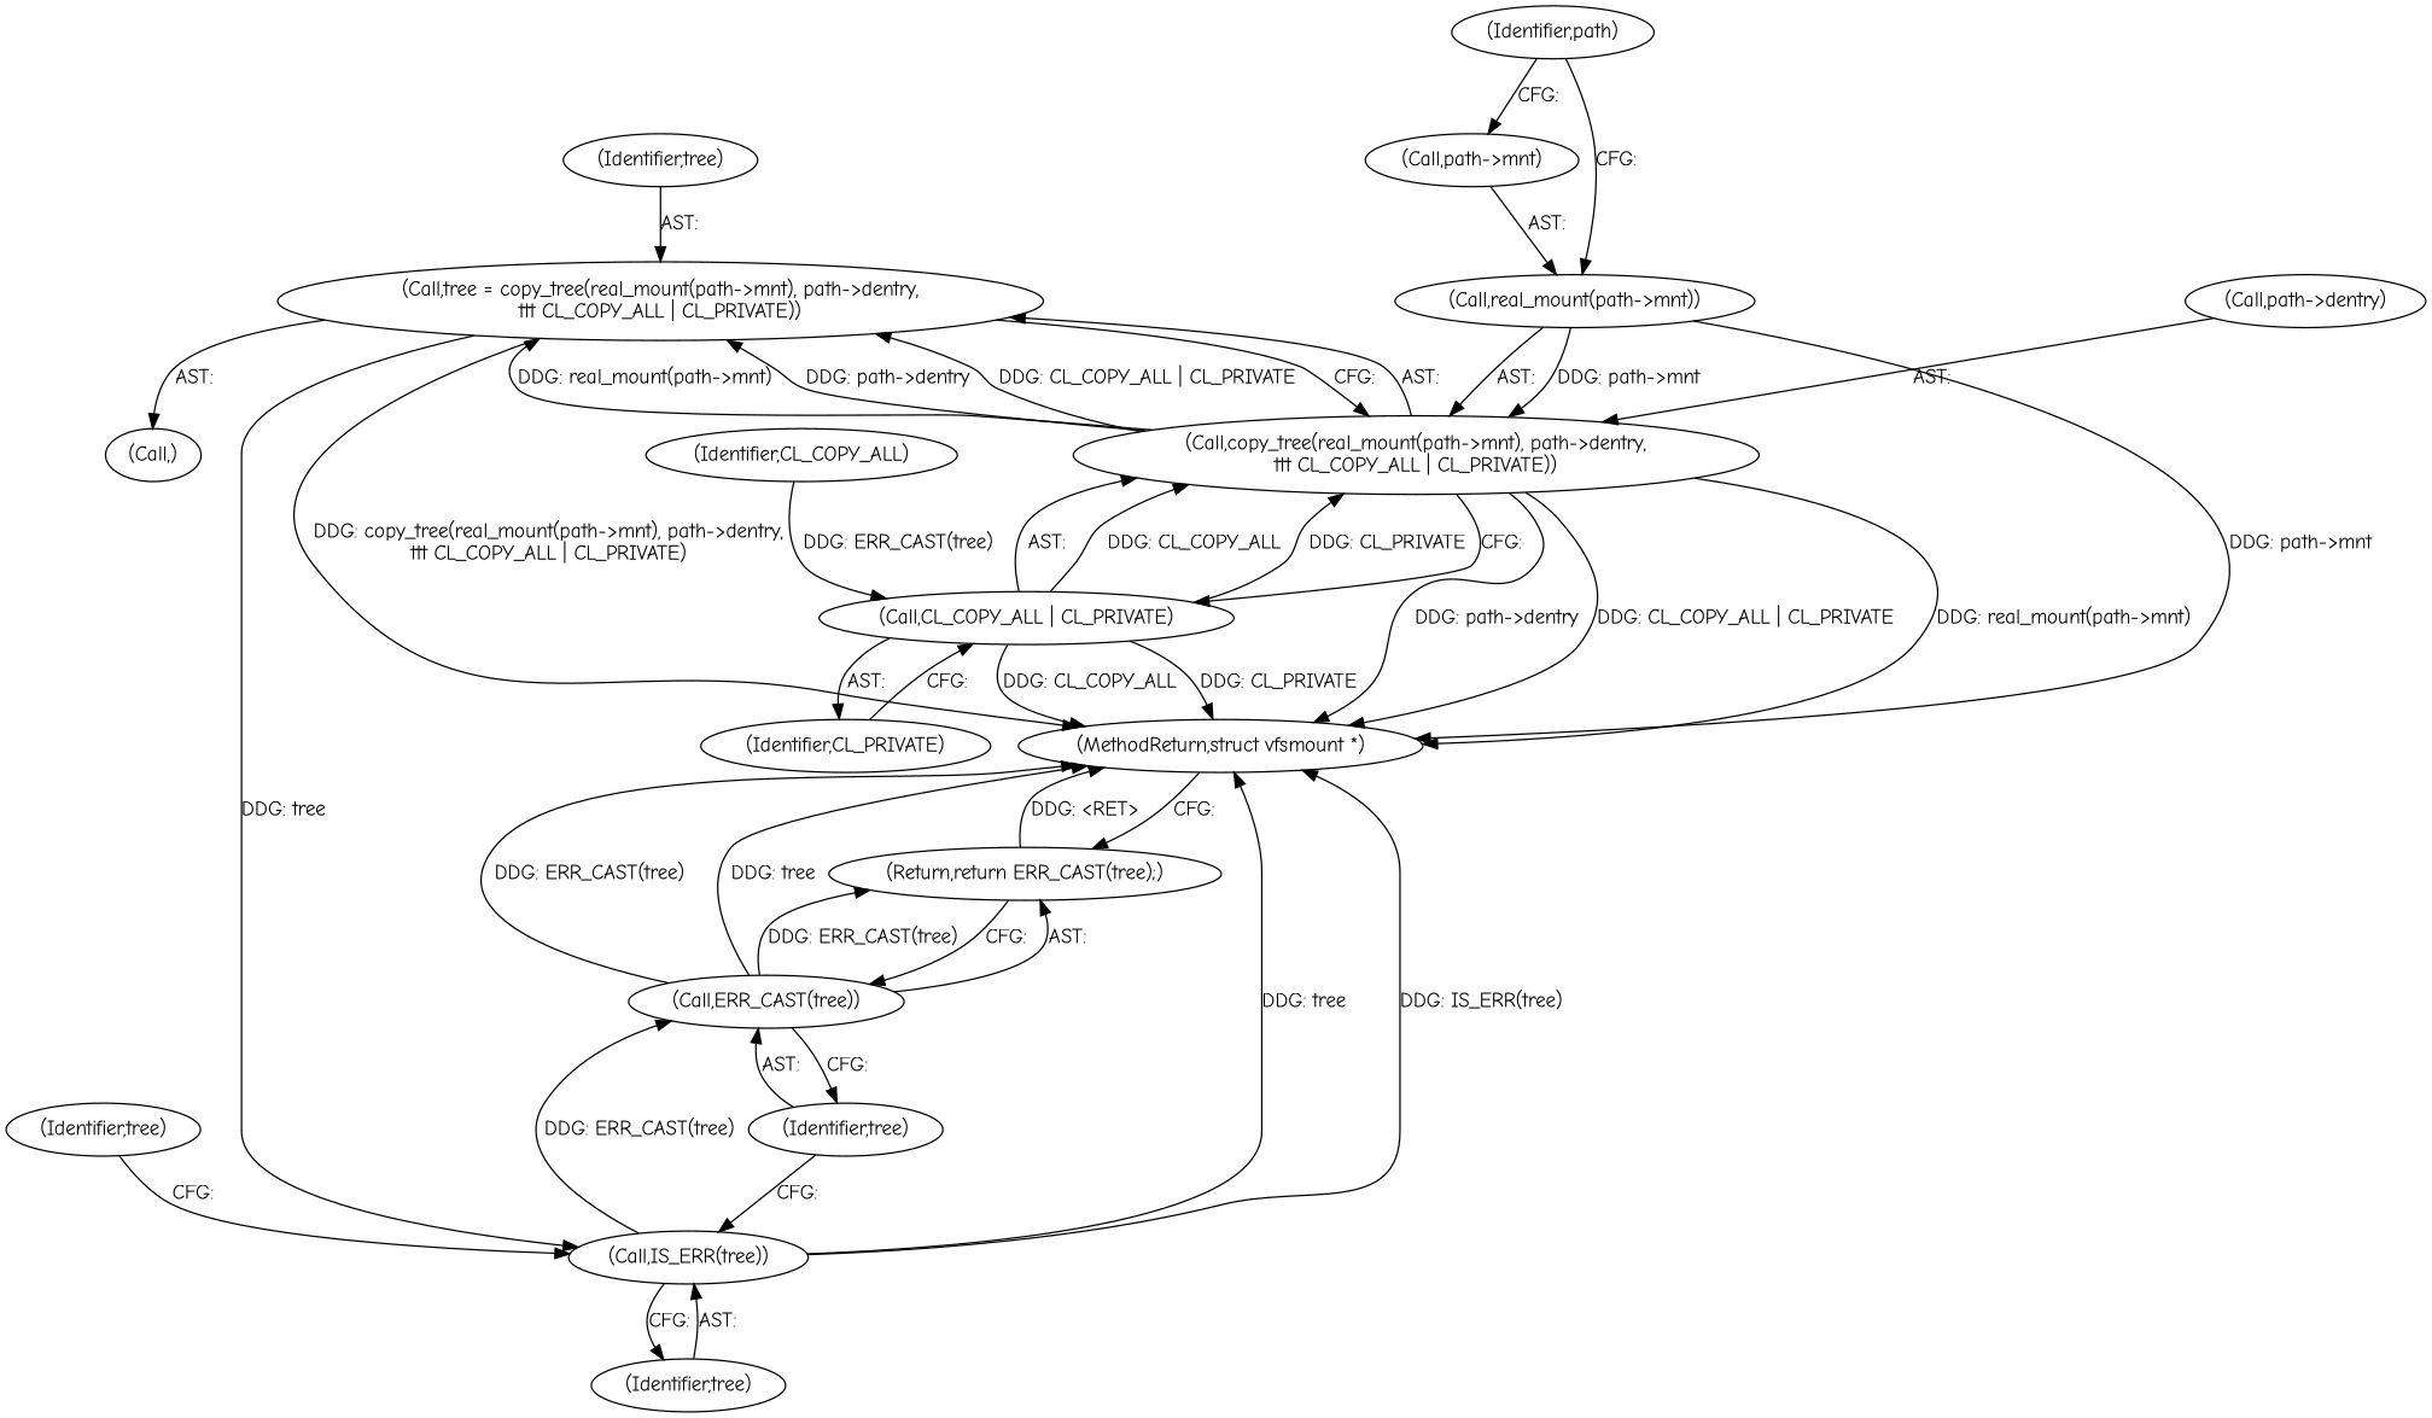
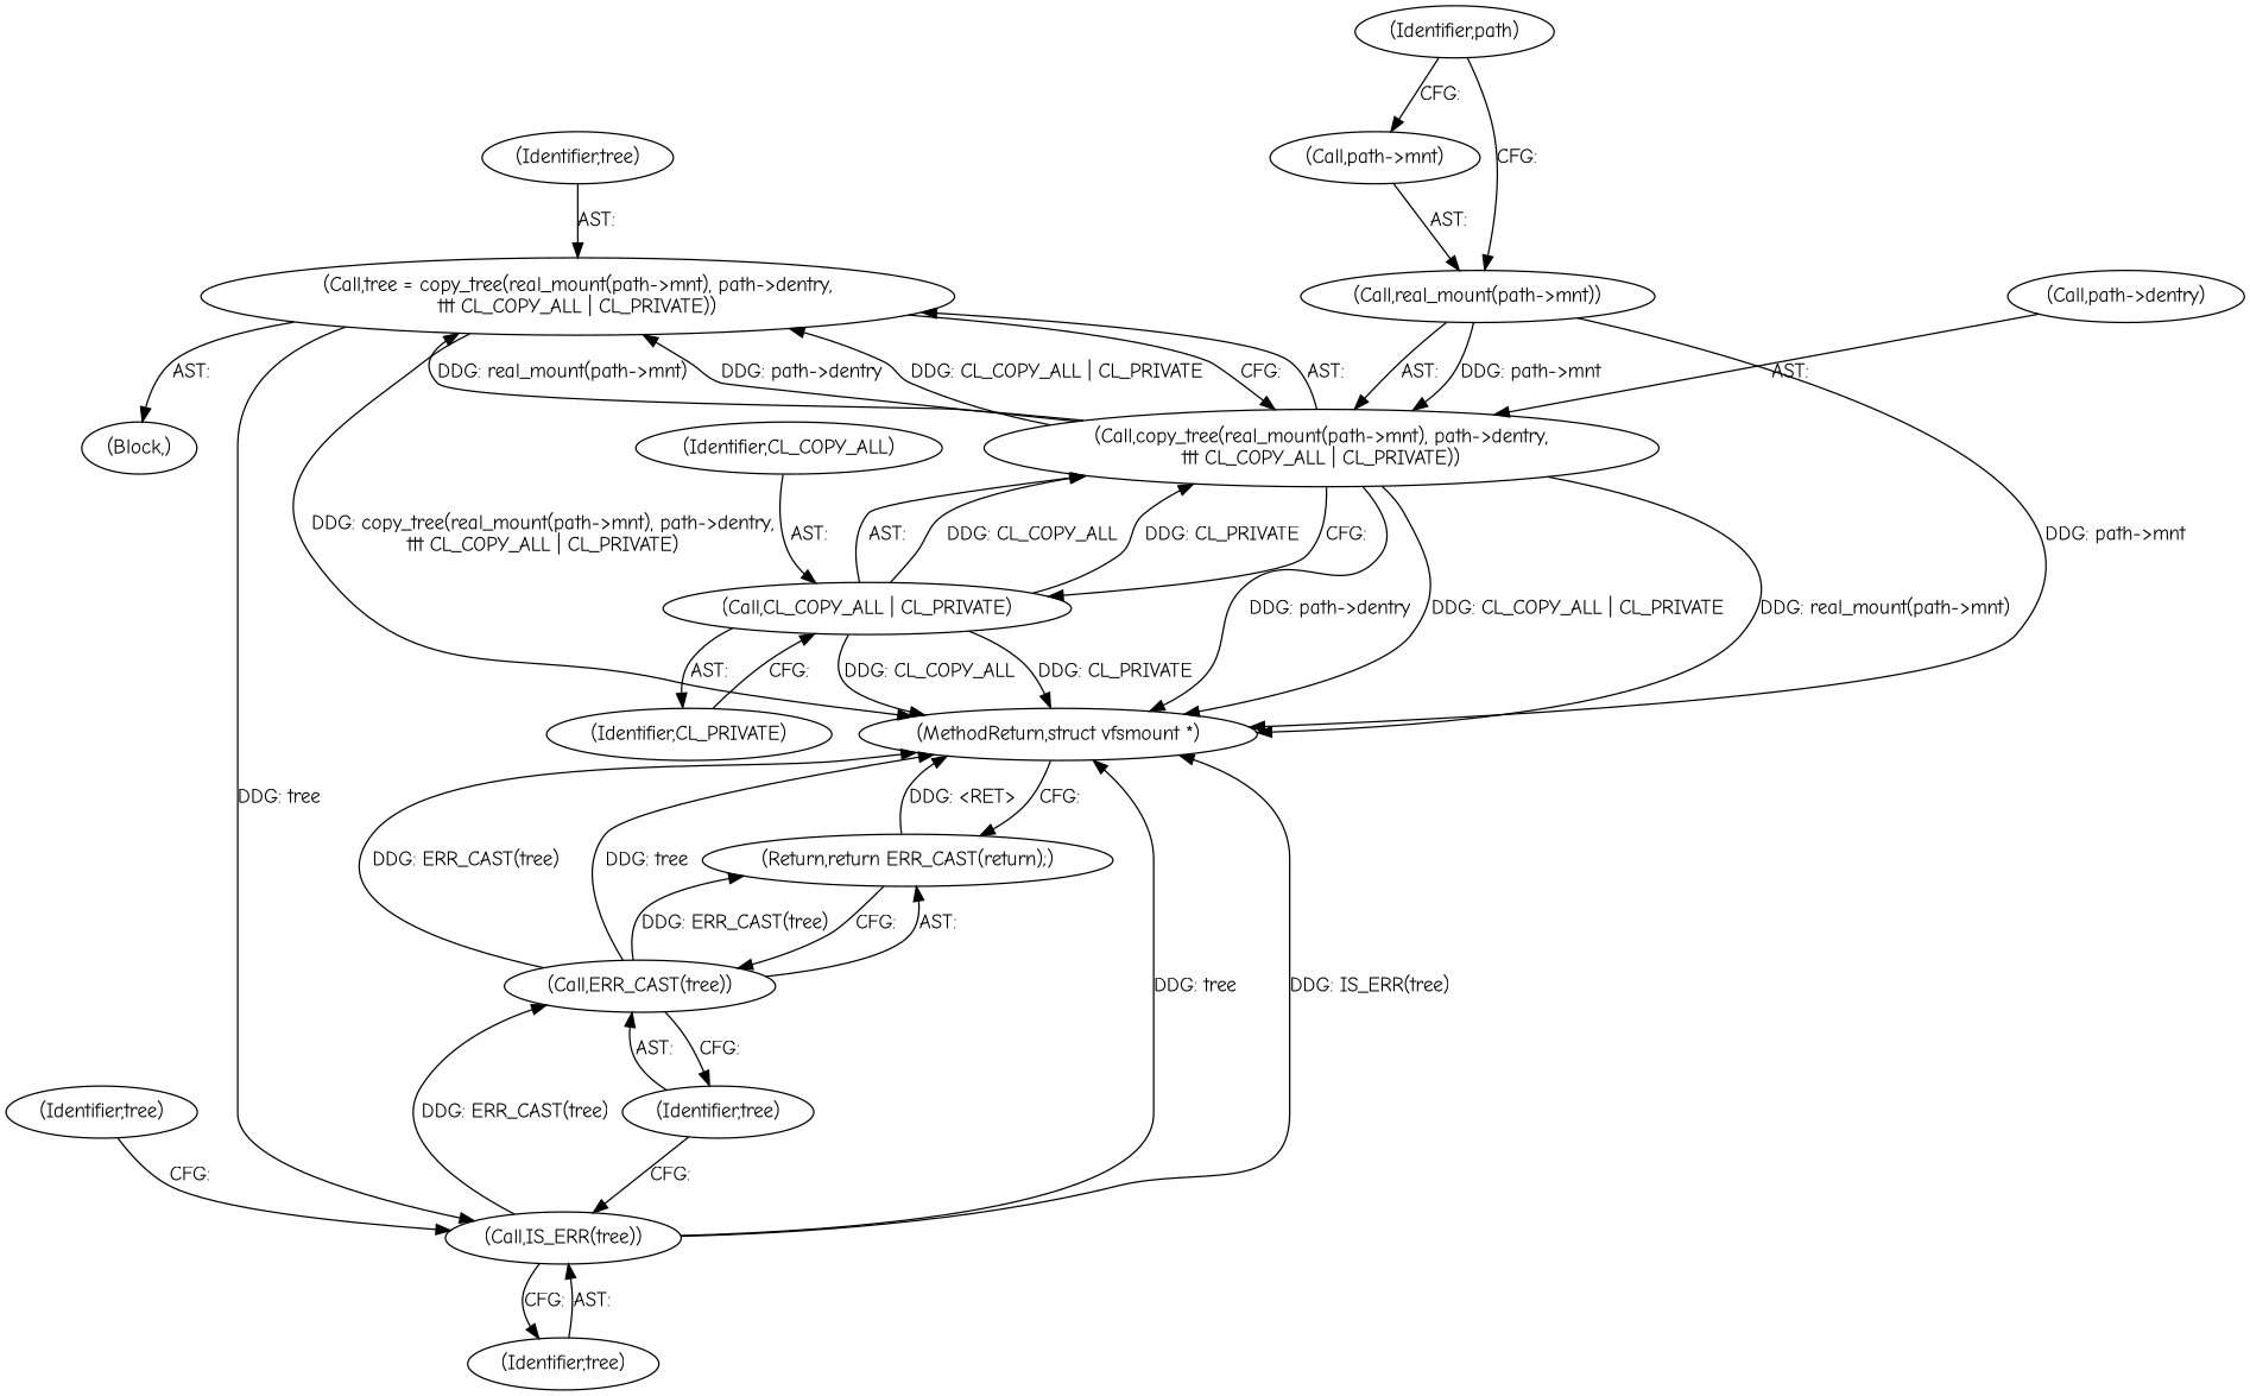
  digraph {
    fontname="Comic Neue"
    node [fontname="Comic Neue"]
    edge [fontname="Comic Neue"]
    n1 [label="(Call,tree = copy_tree(real_mount(path->mnt), path->dentry,\n\t\t\t CL_COPY_ALL | CL_PRIVATE))"]
    n2 [label="(Call,copy_tree(real_mount(path->mnt), path->dentry,\n\t\t\t CL_COPY_ALL | CL_PRIVATE))"]
    n3 [label="(Call,IS_ERR(tree))"]
    n4 [label="(MethodReturn,struct vfsmount *)"]
-   n5 [label="(Call,)"]
+   n5 [label="(Block,)"]
    n6 [label="(Call,CL_COPY_ALL | CL_PRIVATE)"]
    n7 [label="(Call,ERR_CAST(tree))"]
    n8 [label="(Identifier,tree)"]
-   n9 [label="(Return,return ERR_CAST(tree);)"]
+   n9 [label="(Return,return ERR_CAST(return);)"]
    n10 [label="(Identifier,CL_PRIVATE)"]
    n11 [label="(Call,real_mount(path->mnt))"]
    n12 [label="(Call,path->mnt)"]
    n13 [label="(Identifier,tree)"]
    n14 [label="(Identifier,CL_COPY_ALL)"]
    n15 [label="(Call,path->dentry)"]
    n16 [label="(Identifier,tree)"]
    n17 [label="(Identifier,path)"]
    n18 [label="(Identifier,tree)"]
    n1 -> n2 [label="CFG: "]
    n1 -> n3 [label="DDG: tree"]
    n1 -> n4 [label="DDG: copy_tree(real_mount(path->mnt), path->dentry,\n\t\t\t CL_COPY_ALL | CL_PRIVATE)"]
    n1 -> n5 [label="AST: "]
    n2 -> n1 [label="AST: "]
    n2 -> n1 [label="DDG: real_mount(path->mnt)"]
    n2 -> n1 [label="DDG: path->dentry"]
    n2 -> n1 [label="DDG: CL_COPY_ALL | CL_PRIVATE"]
    n2 -> n4 [label="DDG: real_mount(path->mnt)"]
    n2 -> n4 [label="DDG: path->dentry"]
    n2 -> n4 [label="DDG: CL_COPY_ALL | CL_PRIVATE"]
    n2 -> n6 [label="CFG: "]
    n3 -> n4 [label="DDG: tree"]
    n3 -> n4 [label="DDG: IS_ERR(tree)"]
    n3 -> n7 [label="DDG: ERR_CAST(tree)"]
    n3 -> n8 [label="CFG: "]
    n4 -> n9 [label="CFG: "]
    n6 -> n2 [label="AST: "]
    n6 -> n2 [label="DDG: CL_COPY_ALL"]
    n6 -> n2 [label="DDG: CL_PRIVATE"]
    n6 -> n4 [label="DDG: CL_PRIVATE"]
    n6 -> n4 [label="DDG: CL_COPY_ALL"]
    n6 -> n10 [label="AST: "]
    n7 -> n4 [label="DDG: ERR_CAST(tree)"]
    n7 -> n4 [label="DDG: tree"]
    n7 -> n9 [label="AST: "]
    n7 -> n9 [label="DDG: ERR_CAST(tree)"]
    n7 -> n13 [label="CFG: "]
    n8 -> n3 [label="AST: "]
    n9 -> n4 [label="DDG: <RET>"]
    n9 -> n7 [label="CFG: "]
    n10 -> n6 [label="CFG: "]
    n11 -> n2 [label="AST: "]
    n11 -> n2 [label="DDG: path->mnt"]
    n11 -> n4 [label="DDG: path->mnt"]
    n12 -> n11 [label="AST: "]
    n13 -> n3 [label="CFG: "]
    n13 -> n7 [label="AST: "]
-   n14 -> n6 [label="DDG: ERR_CAST(tree)"]
+   n14 -> n6 [label="AST: "]
    n15 -> n2 [label="AST: "]
    n16 -> n3 [label="CFG: "]
    n17 -> n11 [label="CFG: "]
    n17 -> n12 [label="CFG: "]
    n18 -> n1 [label="AST: "]
  }
